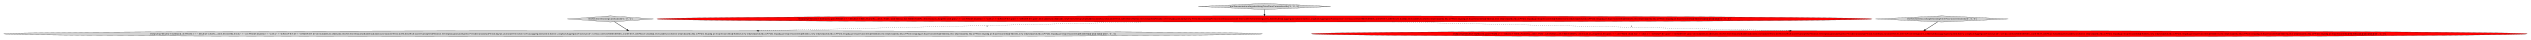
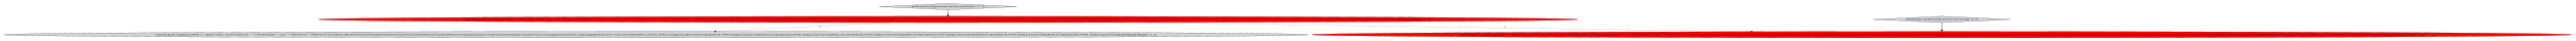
  digraph {
    fontname="Liberation Sans"
    node [fillcolor=lightgray shape=ellipse style=filled fontname="Liberation Sans"]
    edge [style=bold fontname="Liberation Sans"]
    n1 [fillcolor=red label="testQuery(\"SELECT SUM(cnt), gran FROM (\" + \" SELECT TIME_FLOOR(__time, 'P1M', CAST(NULL AS TIMESTAMP), 'America/Los_Angeles') AS gran,\" + \" cnt FROM druid.foo\" + \") AS x\" + \"GROUP BY gran\" + \"ORDER BY gran\",ImmutableList.of(Druids.newTimeseriesQueryBuilder().dataSource(CalciteTests.DATASOURCE1).intervals(QSS(Filtration.eternity())).granularity(new PeriodGranularity(Period.months(1),null,DateTimes.inferTzFromString(LOS_ANGELES))).aggregators(AGGS(new LongSumAggregatorFactory(\"a0\",\"cnt\"))).context(TIMESERIES_CONTEXT_DEFAULT).build()),ImmutableList.of(new Object((((edu.fdu.CPPDG.tinypdg.pe.ExpressionInfo@9d406c,new Object((((edu.fdu.CPPDG.tinypdg.pe.ExpressionInfo@9d4073,new Object((((edu.fdu.CPPDG.tinypdg.pe.ExpressionInfo@9d407a,new Object((((edu.fdu.CPPDG.tinypdg.pe.ExpressionInfo@9d4081))@@@3@@@['0', '1', '0']"]
    n2 [label="testTimeseriesLosAngelesUsingTimeFloorConnectionUtc['1', '0', '0']" shape=diamond]
    n3 [fillcolor=red label="testQuery(\"SELECT SUM(cnt), gran FROM (\" + \" SELECT TIME_FLOOR(__time, 'P1M', CAST(NULL AS TIMESTAMP), 'America/Los_Angeles') AS gran,\" + \" cnt FROM druid.foo\" + \") AS x\" + \"GROUP BY gran\" + \"ORDER BY gran\",ImmutableList.of(Druids.newTimeseriesQueryBuilder().dataSource(CalciteTests.DATASOURCE1).intervals(QSS(Filtration.eternity())).granularity(new PeriodGranularity(Period.months(1),null,DateTimes.inferTzfromString(LOS_ANGELES))).aggregators(AGGS(new LongSumAggregatorFactory(\"a0\",\"cnt\"))).context(TIMESERIES_CONTEXT_DEFAULT).build()),ImmutableList.of(new Object((((edu.fdu.CPPDG.tinypdg.pe.ExpressionInfo@9d4012,new Object((((edu.fdu.CPPDG.tinypdg.pe.ExpressionInfo@9d4019,new Object((((edu.fdu.CPPDG.tinypdg.pe.ExpressionInfo@9d4020,new Object((((edu.fdu.CPPDG.tinypdg.pe.ExpressionInfo@9d4027))@@@3@@@['1', '0', '0']"]
-   n4 [label="testTimeseriesUsingCastAsDate['0', '0', '1']" shape=diamond]
    n5 [label="testQuery(\"SELECT SUM(cnt), dt FROM (\" + \" SELECT CAST(__time AS DATE) AS dt,\" + \" cnt FROM druid.foo\" + \") AS x\" + \"GROUP BY dt\" + \"ORDER BY dt\",ImmutableList.of(Druids.newTimeseriesQueryBuilder().dataSource(CalciteTests.DATASOURCE1).intervals(QSS(Filtration.eternity())).granularity(new PeriodGranularity(Period.days(1),null,DateTimeZone.UTC)).aggregators(AGGS(new LongSumAggregatorFactory(\"a0\",\"cnt\"))).context(TIMESERIES_CONTEXT_DEFAULT).build()),ImmutableList.of(new Object((((edu.fdu.CPPDG.tinypdg.pe.ExpressionInfo@9d40c5,new Object((((edu.fdu.CPPDG.tinypdg.pe.ExpressionInfo@9d40cc,new Object((((edu.fdu.CPPDG.tinypdg.pe.ExpressionInfo@9d40d3,new Object((((edu.fdu.CPPDG.tinypdg.pe.ExpressionInfo@9d40da,new Object((((edu.fdu.CPPDG.tinypdg.pe.ExpressionInfo@9d40e1,new Object((((edu.fdu.CPPDG.tinypdg.pe.ExpressionInfo@9d40e8))@@@3@@@['0', '0', '1']"]
    n6 [label="testTimeseriesLosAngelesUsingTimeFloorConnectionUtc['0', '1', '0']" shape=diamond]
    n2 -> n3
    n3 -> n1 [label=0 style=dashed]
    n3 -> n5 [label=0 style=dashed]
-   n4 -> n5
    n6 -> n1
  }
